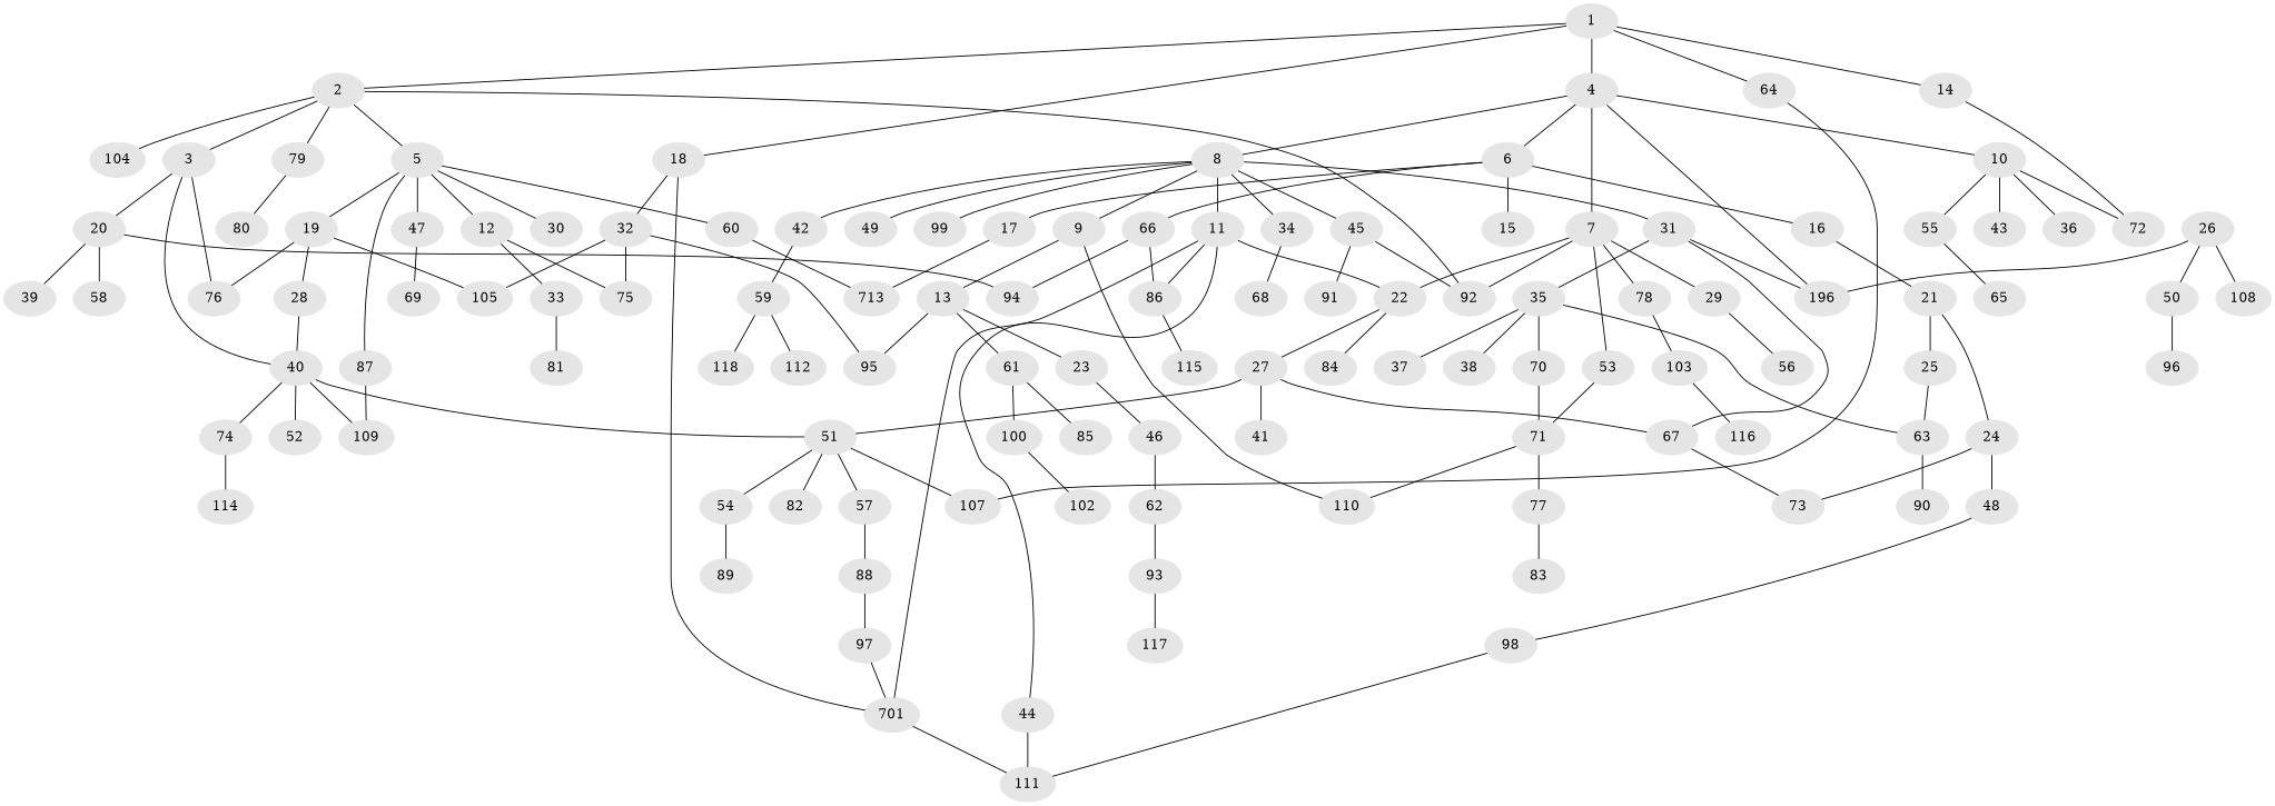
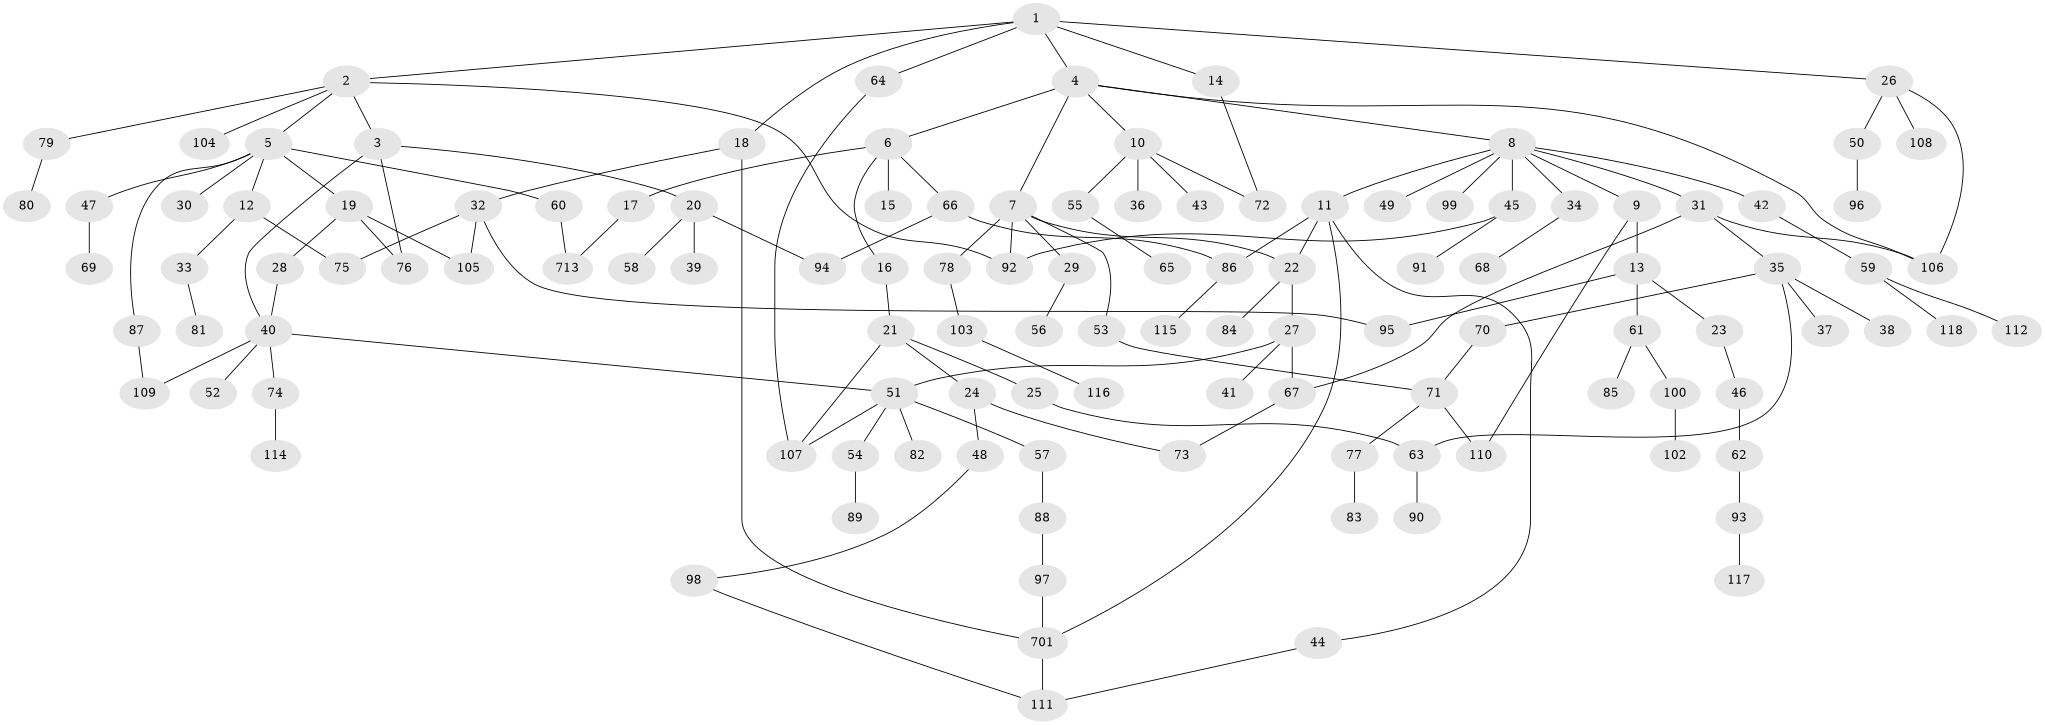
  graph {
    node [color=gray90 style=filled]
    1
    2
    4
    14
    18
    26
    64
    3
    5
    79
    92
    104
    6
    7
    8
    10
-   106 [label=196]
+   106
    72
    n19 [label=701]
    32
    50
    108
    107
    20
    40
    76
    12
    19
    30
    47
    60
    87
    80
    39
    58
    94
    51
    52
    74
    109
    15
    16
    17
    66
    22
    29
    53
    78
    9
    11
    31
    34
    42
    45
    49
    99
    36
    43
    55
    33
    75
    28
    105
    69
    n65 [label=713]
    21
    86
    27
    84
    56
    71
    103
    13
    110
    44
    67
    35
    68
    59
    91
    23
    61
    95
    65
    111
    115
    81
    46
    85
    100
    24
    25
    48
    73
    63
    41
    62
    98
    90
    96
    54
    57
    82
    37
    38
    70
    114
    112
    118
    93
    89
    88
    77
    97
    102
    117
    83
    116
    1 -- 2
    1 -- 4
    1 -- 14
    1 -- 18
+   1 -- 26
    1 -- 64
    2 -- 3
    2 -- 5
    2 -- 79
    2 -- 92
    2 -- 104
    4 -- 6
    4 -- 7
    4 -- 8
    4 -- 10
    4 -- 106
    14 -- 72
    18 -- n19
    18 -- 32
    26 -- 106
    26 -- 50
    26 -- 108
    64 -- 107
    3 -- 20
    3 -- 40
    3 -- 76
    5 -- 12
    5 -- 19
    5 -- 30
    5 -- 47
    5 -- 60
    5 -- 87
    79 -- 80
    6 -- 15
    6 -- 16
    6 -- 17
    6 -- 66
    7 -- 92
    7 -- 22
    7 -- 29
    7 -- 53
    7 -- 78
    8 -- 9
    8 -- 11
    8 -- 31
    8 -- 34
    8 -- 42
    8 -- 45
    8 -- 49
    8 -- 99
    10 -- 72
    10 -- 36
    10 -- 43
    10 -- 55
    n19 -- 111
    32 -- 75
    32 -- 105
    32 -- 95
    50 -- 96
    20 -- 39
    20 -- 58
    20 -- 94
    40 -- 51
    40 -- 52
    40 -- 74
    40 -- 109
    12 -- 33
    12 -- 75
    19 -- 76
    19 -- 28
    19 -- 105
    47 -- 69
    60 -- n65
    87 -- 109
    51 -- 107
    51 -- 54
    51 -- 57
    51 -- 82
    74 -- 114
    16 -- 21
    17 -- n65
    66 -- 94
    66 -- 86
    22 -- 27
    22 -- 84
    29 -- 56
    53 -- 71
    78 -- 103
    9 -- 13
    9 -- 110
    11 -- n19
    11 -- 22
    11 -- 86
    11 -- 44
    31 -- 106
    31 -- 67
    31 -- 35
    34 -- 68
    42 -- 59
    45 -- 92
    45 -- 91
    55 -- 65
    33 -- 81
    28 -- 40
+   21 -- 107
    21 -- 24
    21 -- 25
    86 -- 115
    27 -- 51
    27 -- 67
    27 -- 41
    71 -- 110
    71 -- 77
    103 -- 116
    13 -- 23
    13 -- 61
    13 -- 95
    44 -- 111
    67 -- 73
    35 -- 63
    35 -- 37
    35 -- 38
    35 -- 70
    59 -- 112
    59 -- 118
    23 -- 46
    61 -- 85
    61 -- 100
    46 -- 62
    100 -- 102
    24 -- 48
    24 -- 73
    25 -- 63
    48 -- 98
    63 -- 90
    62 -- 93
    98 -- 111
    54 -- 89
    57 -- 88
    70 -- 71
    93 -- 117
    88 -- 97
    77 -- 83
    97 -- n19
  }
